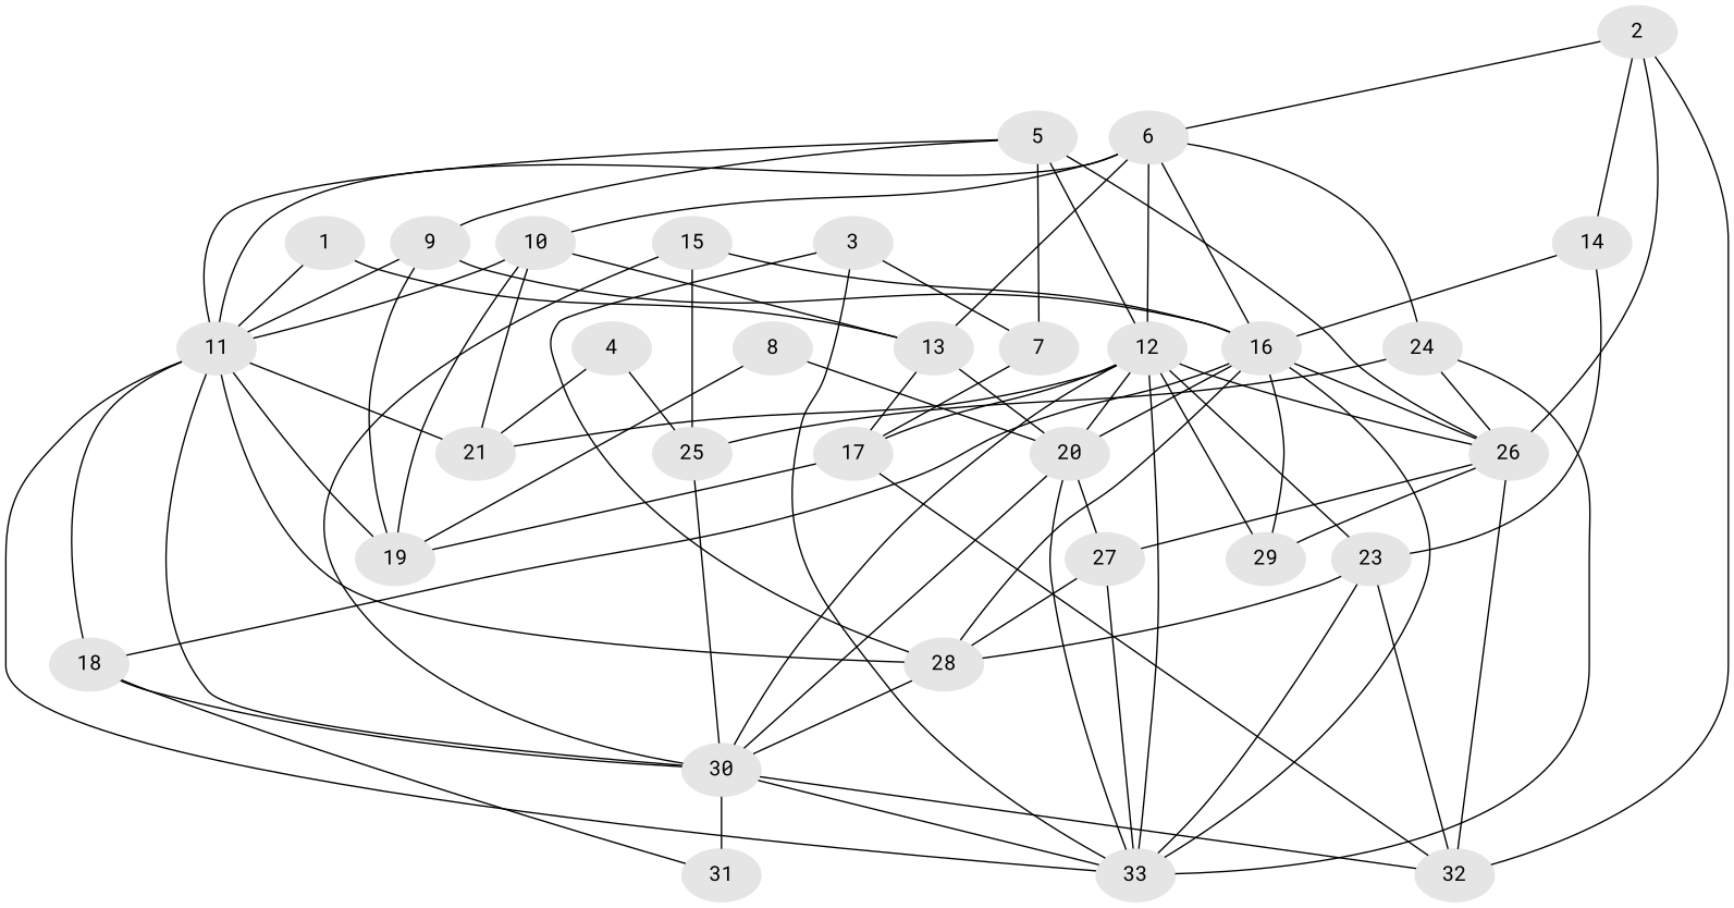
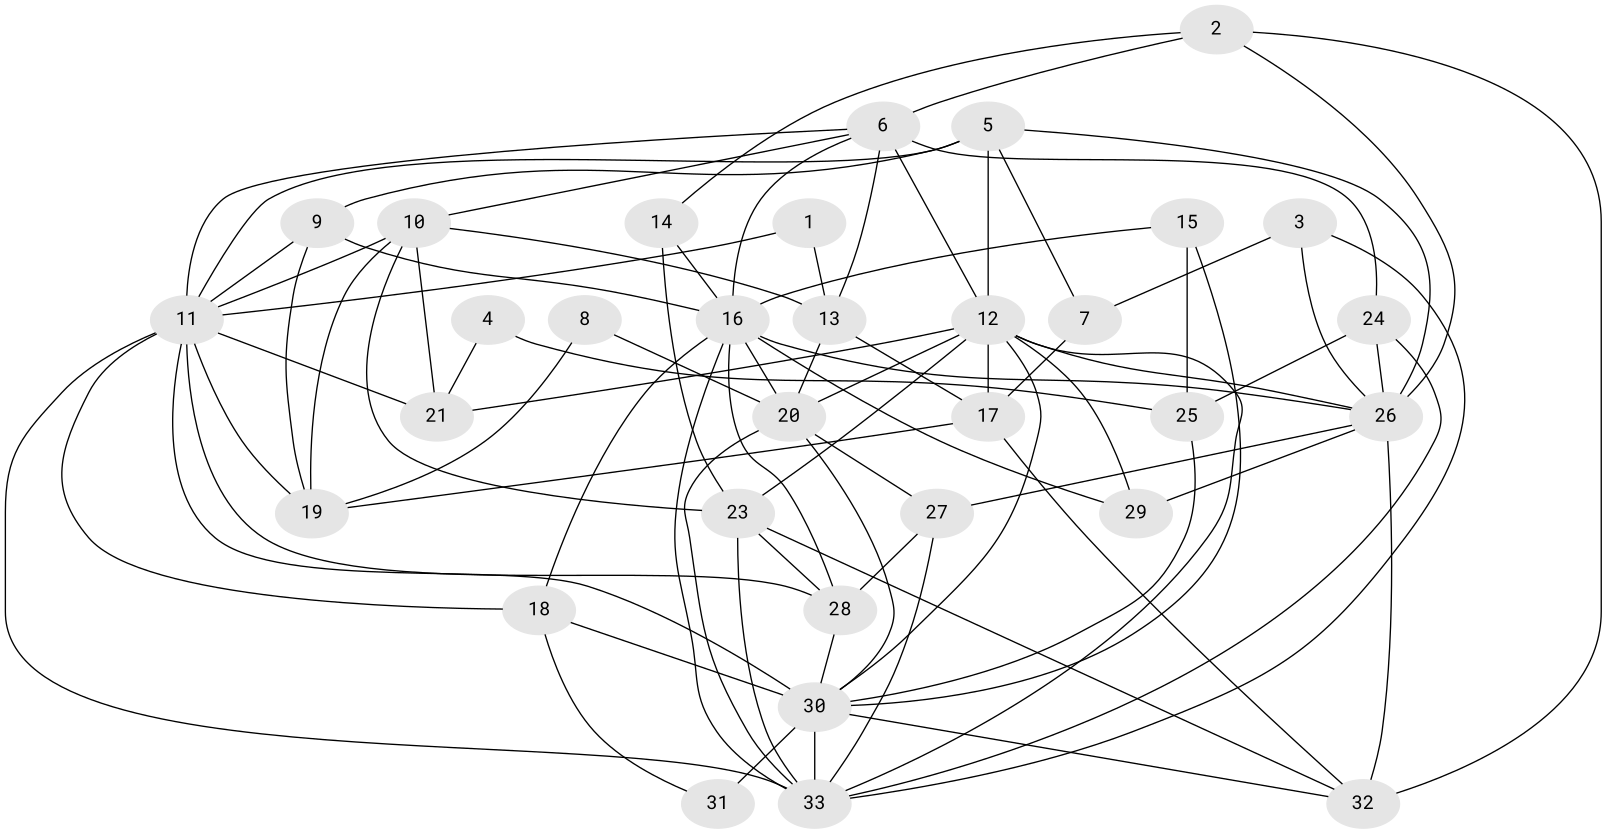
  graph {
    fontname="Roboto Mono"
    node [color=gray90 fontname="Roboto Mono" style=filled]
    edge [fontname="Roboto Mono" weight=1.0]
    1
    11
    13
    28
    33
    21
    19
    18
    30
    17
    20
    2
    6
    14
    26
    32
    10
    12
    16
    24
    23
    29
    27
    3
    7
    4
    25
    5
    9
    8
    31
    15
    1 -- 11
    1 -- 13
    11 -- 28
    11 -- 33
    11 -- 21
    11 -- 19
    11 -- 18
    11 -- 30
    13 -- 17
    13 -- 20
    28 -- 30
    18 -- 30 [weight=2.0]
    18 -- 31
    30 -- 33 [weight=2.0]
    30 -- 32
    30 -- 31 [weight=2.0]
    17 -- 19
    17 -- 32
    20 -- 33
    20 -- 30
    20 -- 27
    2 -- 6
    2 -- 14
    2 -- 26
    2 -- 32
    6 -- 11
    6 -- 13
    6 -- 10
    6 -- 12
    6 -- 16
    6 -- 24
    14 -- 16
    14 -- 23
    26 -- 32
    26 -- 29
    26 -- 27
    10 -- 11
    10 -- 13
    10 -- 21 [weight=2.0]
    10 -- 19
+   10 -- 23
    12 -- 33
    12 -- 21
    12 -- 30
    12 -- 17
    12 -- 20
    12 -- 26
    12 -- 23
    12 -- 29
    16 -- 28
    16 -- 33 [weight=2.0]
    16 -- 18
    16 -- 20
    16 -- 26
    16 -- 29 [weight=2.0]
    24 -- 33
    24 -- 26
    24 -- 25 [weight=2.0]
    23 -- 28
    23 -- 33 [weight=2.0]
    23 -- 32
    27 -- 28
    27 -- 33
-   3 -- 28
+   3 -- 26
    3 -- 33
    3 -- 7
    7 -- 17
    4 -- 21
    4 -- 25
    25 -- 30
    5 -- 11
    5 -- 26
    5 -- 12
    5 -- 7
    5 -- 9
    9 -- 11
    9 -- 19
    9 -- 16
    8 -- 19
    8 -- 20
    15 -- 30
    15 -- 16
    15 -- 25
  }
